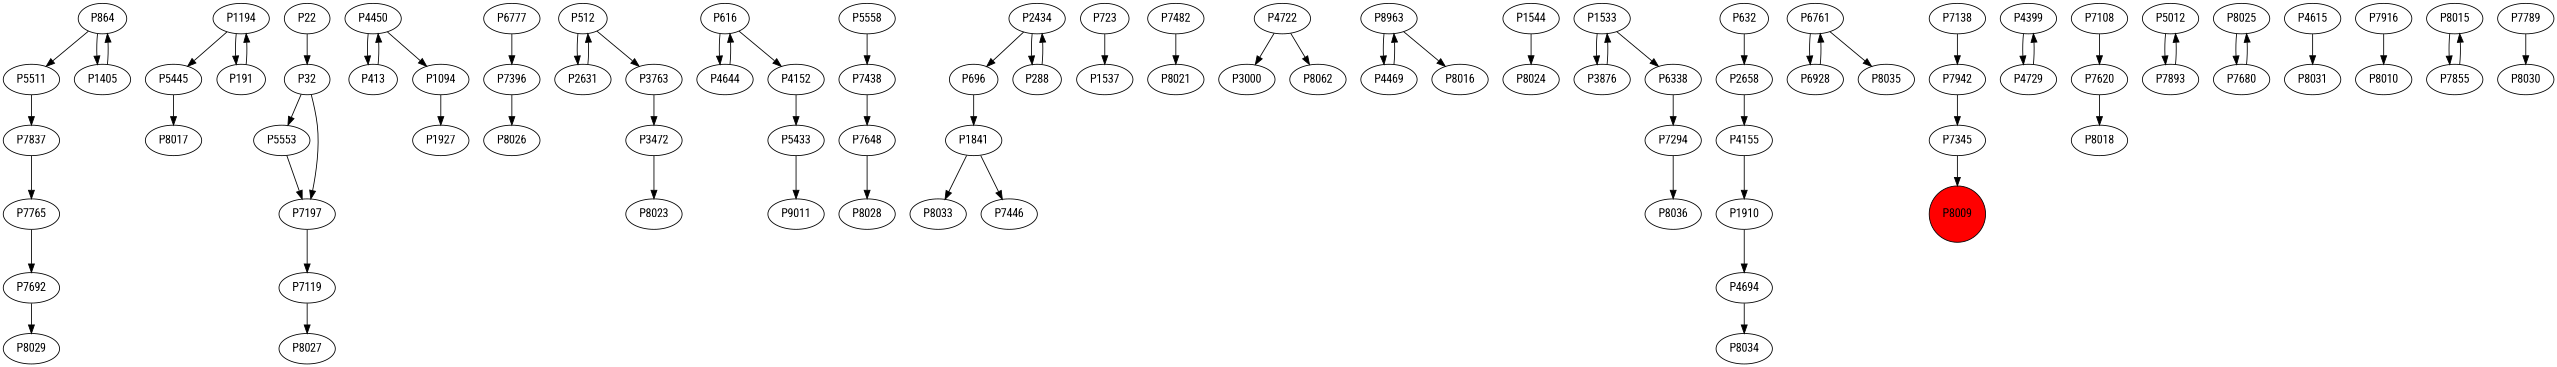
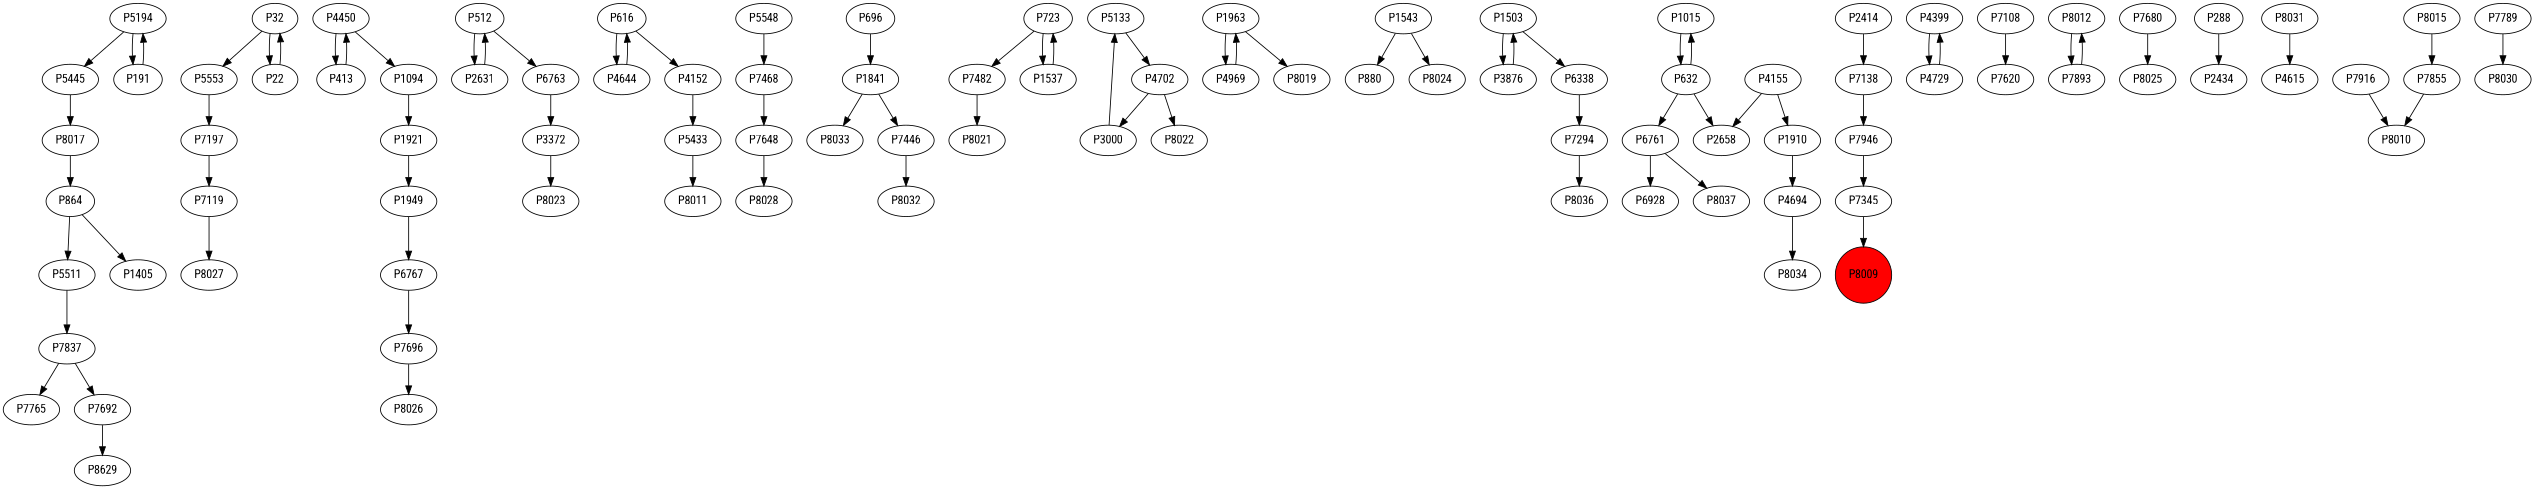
  digraph {
    fontname="Roboto Condensed"
    node [fontname="Roboto Condensed"]
    edge [fontname="Roboto Condensed"]
    P5511
    P7837
    P7765
    P7692
    P5445
    P8017
    P5553
    P7197
    P7119
    P8027
-   P1921 [label=P1927]
-   P6777
-   P7396
-   P1194
+   P1921
+   P1949
+   P6777 [label=P6767]
+   P7396 [label=P7696]
+   P1194 [label=P5194]
    P191
    P512
    P2631
-   P3763
-   P3372 [label=P3472]
+   P3763 [label=P6763]
+   P3372
    P4152
    P5433
-   P8011 [label=P9011]
+   P8011
    P7648
    P8028
    P1841
    P8033
    P7446
+   P8032
    P723
    P7482
    P1537
    P8021
    P32
    P22
-   P4702 [label=P4722]
+   P5133
+   P4702
    P3000
-   P8022 [label=P8062]
-   P1963 [label=P8963]
-   P4469
-   P8019 [label=P8016]
-   P1544
+   P8022
+   P1963
+   P4469 [label=P4969]
+   P8019
+   P1544 [label=P1543]
+   P880
    P8024
-   P1533
+   P1533 [label=P1503]
    P3876
    P6338
    P7294
+   P1015
    P632
    P2658
    P4155
    P864
    P1405
    P4644
    P616
    P6761
    P6928
-   P8035
+   P8035 [label=P8037]
    P8036
    P7138
-   P7942
+   P7942 [label=P7946]
    P7345
    P8009 [fillcolor=red shape=circle style=filled]
    P4399
    P4729
    P7108
    P7620
    P1910
    P4694
    P8034
    P413
    P4450
    P1094
    P8026
-   P8012 [label=P5012]
+   P8012
    P7893
    P8025
    P7680
    P8023
    P2434
    P696
    P288
-   P8029
-   P8018
+   P8029 [label=P8629]
    P4615
    P8031
    P7916
    P8010
-   P7468 [label=P7438]
-   P5548 [label=P5558]
+   P7468
+   P5548
    P8015
    P7855
    P7789
    P8030
+   P2414
    P5511 -> P7837
    P7837 -> P7765
-   P7765 -> P7692
+   P7837 -> P7692
    P7692 -> P8029
    P5445 -> P8017
    P5553 -> P7197
    P7197 -> P7119
    P7119 -> P8027
+   P1921 -> P1949
+   P1949 -> P6777
    P6777 -> P7396
    P7396 -> P8026
    P1194 -> P5445
    P1194 -> P191
    P191 -> P1194
    P512 -> P2631
    P512 -> P3763
    P2631 -> P512
    P3763 -> P3372
    P3372 -> P8023
    P4152 -> P5433
    P5433 -> P8011
    P7648 -> P8028
    P1841 -> P8033
    P1841 -> P7446
+   P7446 -> P8032
+   P723 -> P7482
    P723 -> P1537
    P7482 -> P8021
+   P1537 -> P723
    P32 -> P5553
-   P32 -> P7197
+   P32 -> P22
    P22 -> P32
+   P5133 -> P4702
    P4702 -> P3000
    P4702 -> P8022
+   P3000 -> P5133
    P1963 -> P4469
    P1963 -> P8019
    P4469 -> P1963
+   P1544 -> P880
    P1544 -> P8024
    P1533 -> P3876
    P1533 -> P6338
    P3876 -> P1533
    P6338 -> P7294
    P7294 -> P8036
+   P1015 -> P632
+   P632 -> P1015
    P632 -> P2658
-   P2658 -> P4155
+   P4155 -> P2658
    P4155 -> P1910
    P864 -> P5511
    P864 -> P1405
-   P1405 -> P864
+   P8017 -> P864
    P4644 -> P616
    P616 -> P4152
    P616 -> P4644
    P6761 -> P6928
    P6761 -> P8035
-   P6928 -> P6761
+   P632 -> P6761
    P7138 -> P7942
    P7942 -> P7345
    P7345 -> P8009
    P4399 -> P4729
    P4729 -> P4399
    P7108 -> P7620
-   P7620 -> P8018
    P1910 -> P4694
    P4694 -> P8034
    P413 -> P4450
    P4450 -> P413
    P4450 -> P1094
    P1094 -> P1921
    P8012 -> P7893
    P7893 -> P8012
-   P8025 -> P7680
    P7680 -> P8025
-   P2434 -> P696
-   P2434 -> P288
    P696 -> P1841
    P288 -> P2434
-   P4615 -> P8031
+   P8031 -> P4615
    P7916 -> P8010
    P7468 -> P7648
    P5548 -> P7468
    P8015 -> P7855
-   P7855 -> P8015
+   P7855 -> P8010
    P7789 -> P8030
+   P2414 -> P7138
  }
